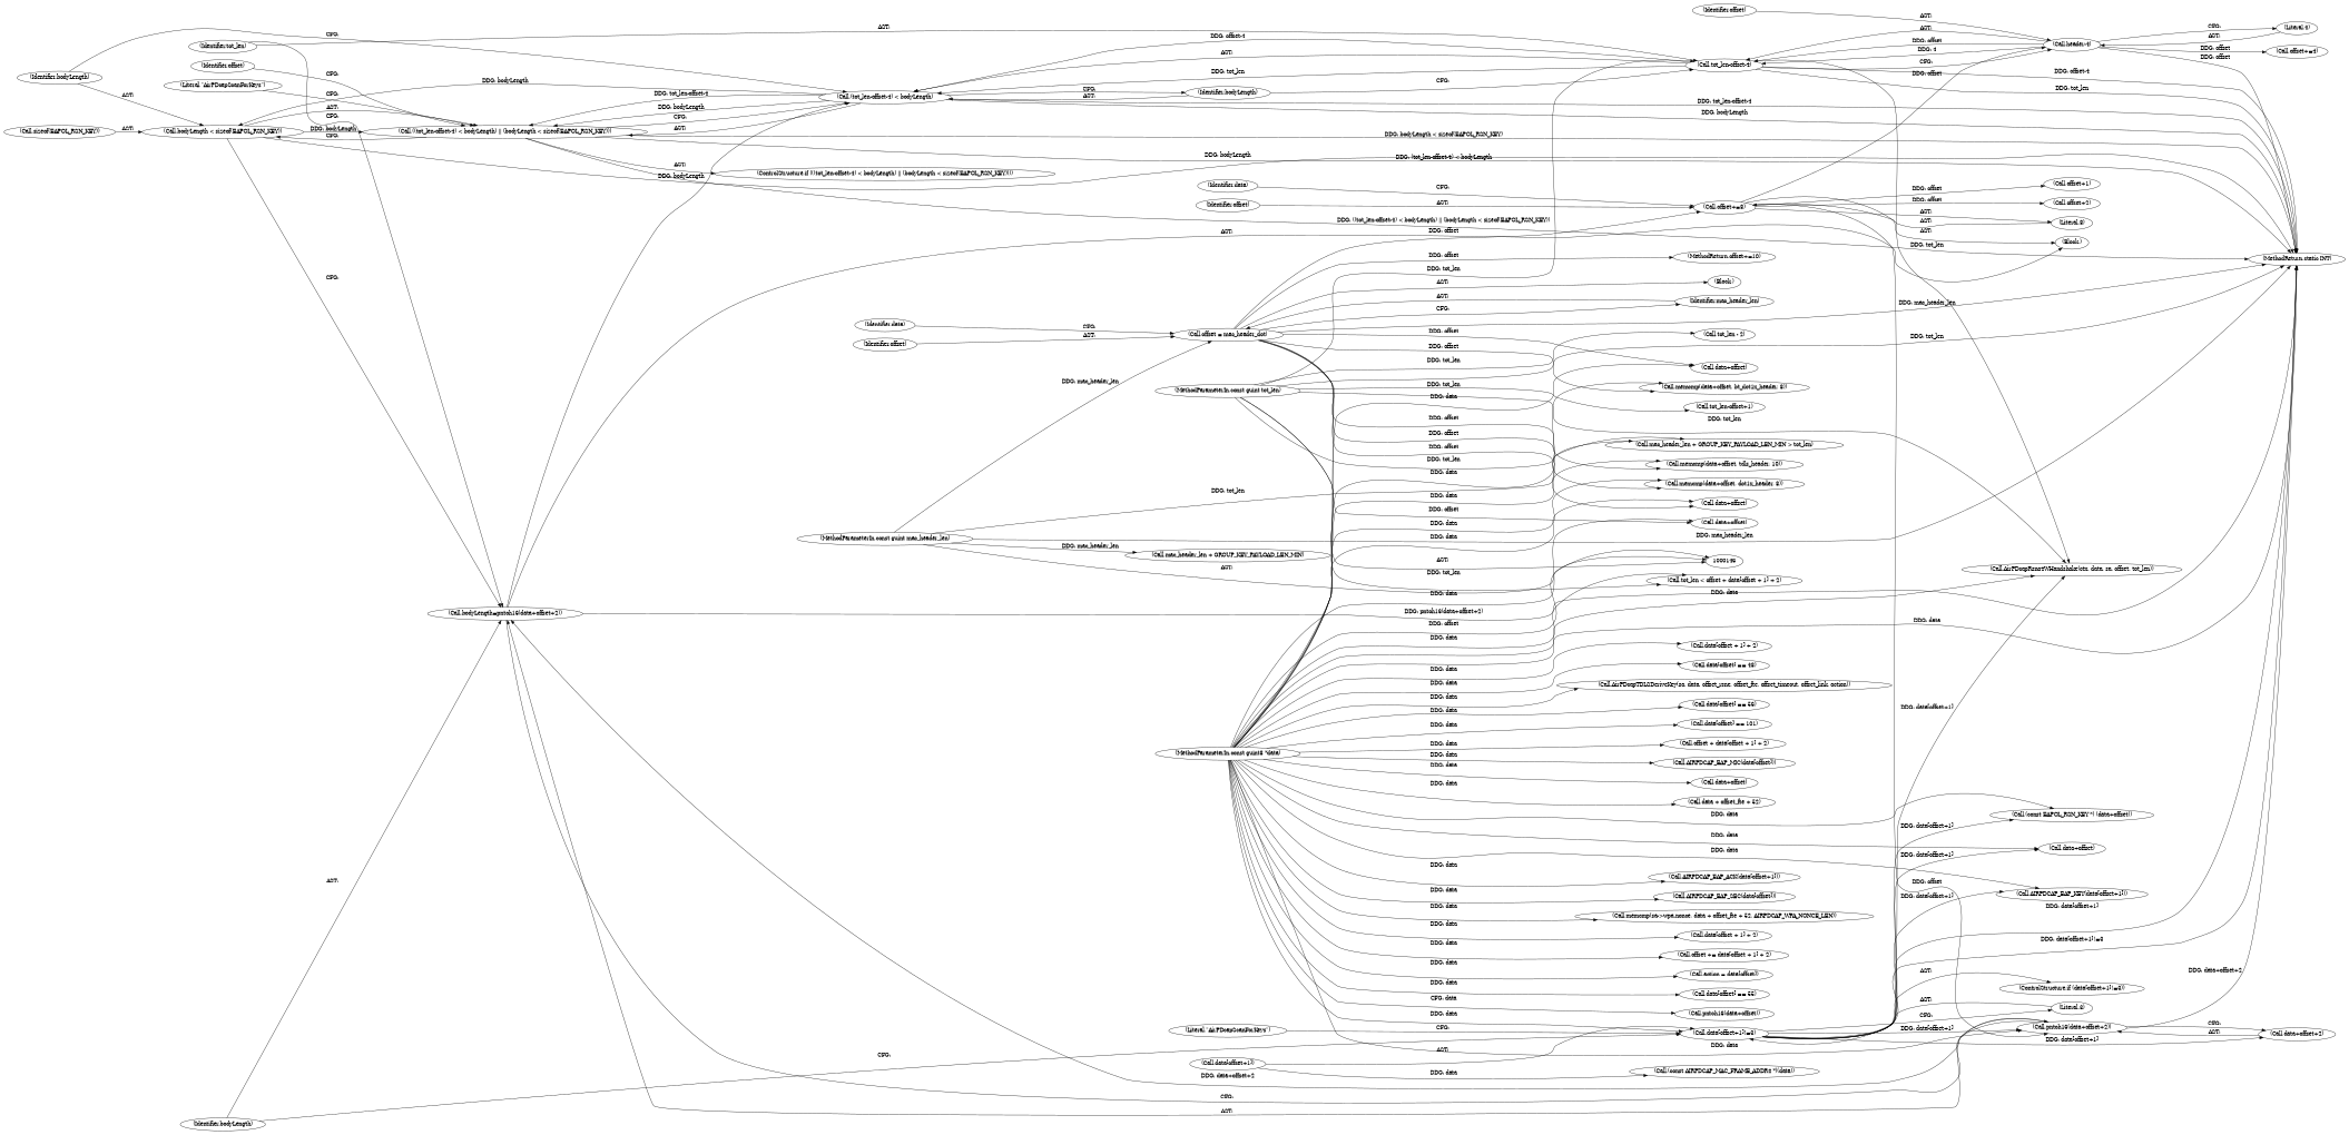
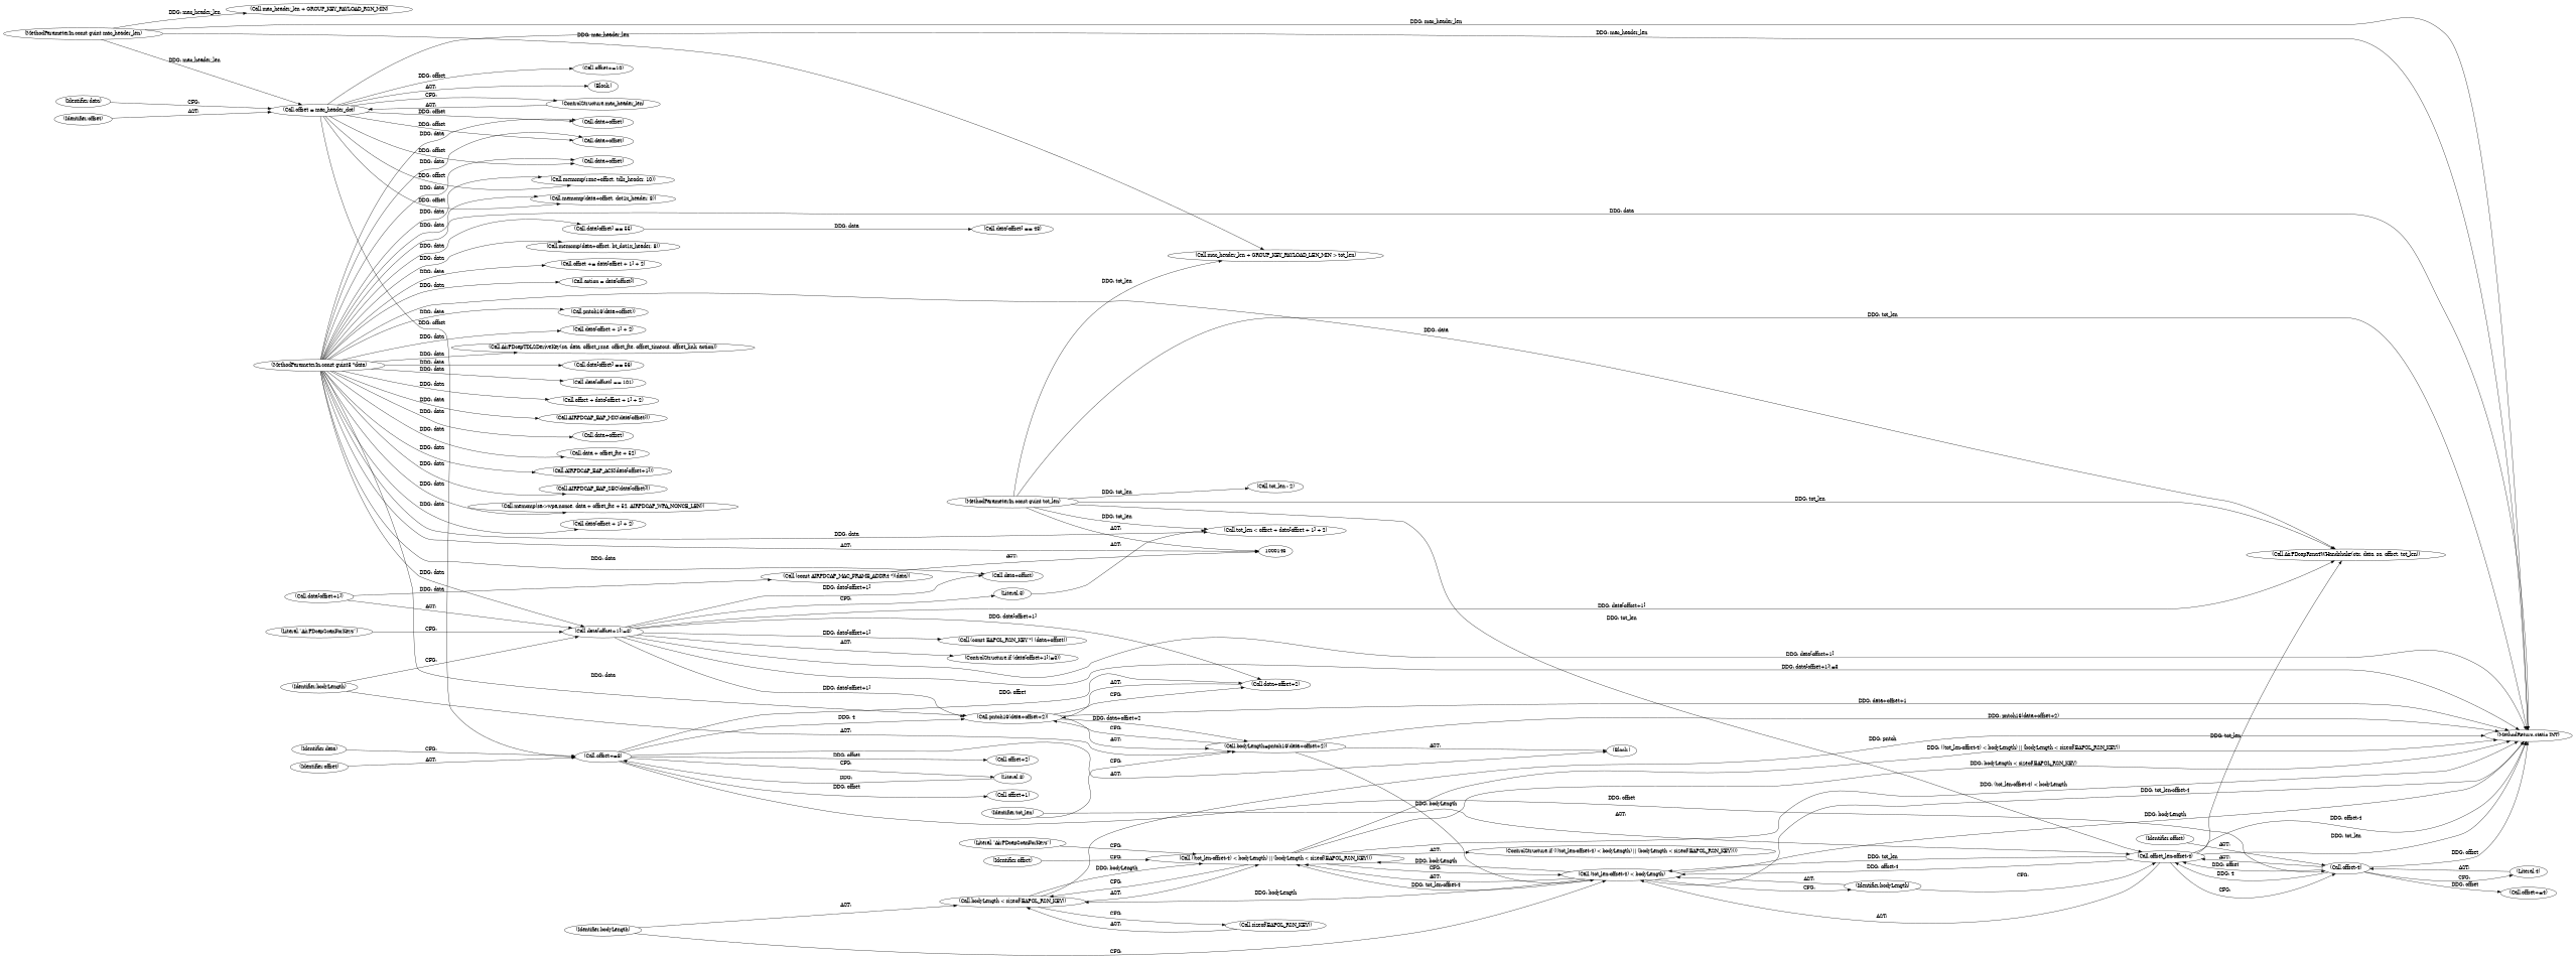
  digraph {
    rankdir=LR
    n1 [label="(Call,bodyLength < sizeof(EAPOL_RSN_KEY))"]
    n2 [label="(Call,((tot_len-offset-4) < bodyLength) || (bodyLength < sizeof(EAPOL_RSN_KEY)))"]
    n3 [label="(MethodReturn,static INT)"]
    n4 [label="(Call,sizeof(EAPOL_RSN_KEY))"]
    n5 [label="(Call,(tot_len-offset-4) < bodyLength)"]
    n6 [label="(ControlStructure,if (((tot_len-offset-4) < bodyLength) || (bodyLength < sizeof(EAPOL_RSN_KEY))))"]
    n7 [label="(Identifier,bodyLength)"]
-   n8 [label="(Call,tot_len-offset-4)"]
-   n9 [label="(Call,header-4)"]
+   n8 [label="(Call,offset_len-offset-4)"]
+   n9 [label="(Call,offset-4)"]
    n10 [label="(Call,AirPDcapRsna4WHandshake(ctx, data, sa, offset, tot_len))"]
    n11 [label="(Literal,4)"]
    n12 [label="(Call,offset+=4)"]
    n13 [label="(MethodParameterIn,const guint tot_len)"]
    n14 [label="(Call,tot_len - 2)"]
    n15 [label="(Call,mac_header_len + GROUP_KEY_PAYLOAD_LEN_MIN > tot_len)"]
    n16 [label="(Call,tot_len < offset + data[offset + 1] + 2)"]
-   n17 [label="(Call,tot_len-offset+1)"]
    1000146
    n19 [label="(Call,offset+=8)"]
    n20 [label="(Call,pntoh16(data+offset+2))"]
    n21 [label="(Call,data+offset+2)"]
    n22 [label="(Block,)"]
    n23 [label="(Call,offset+2)"]
    n24 [label="(Literal,8)"]
    n25 [label="(Call,offset+1)"]
    n26 [label="(Call,bodyLength=pntoh16(data+offset+2))"]
    n27 [label="(Call,offset = mac_header_dot)"]
    n28 [label="(Call,data+offset)"]
    n29 [label="(Block,)"]
    n30 [label="(Call,memcmp(data+offset, bt_dot1x_header, 8))"]
-   n31 [label="(Identifier,mac_header_len)"]
+   n31 [label="(ControlStructure,mac_header_len)"]
    n32 [label="(Call,memcmp(data+offset, dot1x_header, 8))"]
    n33 [label="(Call,data+offset)"]
    n34 [label="(Call,data+offset)"]
-   n35 [label="(MethodReturn,offset+=10)"]
-   n36 [label="(Call,memcmp(data+offset, tdls_header, 10))"]
+   n35 [label="(Call,offset+=10)"]
+   n36 [label="(Call,memcmp(rsne+offset, tdls_header, 10))"]
    n37 [label="(MethodParameterIn,const guint mac_header_len)"]
-   n38 [label="(Call,mac_header_len + GROUP_KEY_PAYLOAD_LEN_MIN)"]
+   n38 [label="(Call,mac_header_len + GROUP_KEY_PAYLOAD_RSN_MIN)"]
    n39 [label="(Call,data[offset+1]!=3)"]
    n40 [label="(Call,(const EAPOL_RSN_KEY *) (data+offset))"]
-   n41 [label="(Call,AIRPDCAP_EAP_KEY(data[offset+1]))"]
    n42 [label="(ControlStructure,if (data[offset+1]!=3))"]
    n43 [label="(Call,data+offset)"]
    n44 [label="(Literal,3)"]
    n45 [label="(MethodParameterIn,const guint8 *data)"]
    n46 [label="(Call,offset += data[offset + 1] + 2)"]
    n47 [label="(Call,action = data[offset])"]
    n48 [label="(Call,data[offset] == 55)"]
    n49 [label="(Call,pntoh16(data+offset))"]
    n50 [label="(Call,data[offset + 1] + 2)"]
    n51 [label="(Call,data[offset] == 48)"]
    n52 [label="(Call,AirPDcapTDLSDeriveKey(sa, data, offset_rsne, offset_fte, offset_timeout, offset_link, action))"]
    n53 [label="(Call,data[offset] == 56)"]
    n54 [label="(Call,data[offset] == 101)"]
    n55 [label="(Call,offset + data[offset + 1] + 2)"]
    n56 [label="(Call,AIRPDCAP_EAP_MIC(data[offset]))"]
    n57 [label="(Call,data+offset)"]
    n58 [label="(Call,data + offset_fte + 52)"]
    n59 [label="(Call,AIRPDCAP_EAP_ACK(data[offset+1]))"]
    n60 [label="(Call,AIRPDCAP_EAP_SEC(data[offset]))"]
    n61 [label="(Call,memcmp(sa->wpa.nonce, data + offset_fte + 52, AIRPDCAP_WPA_NONCE_LEN))"]
    n62 [label="(Call,data[offset + 1] + 2)"]
    n63 [label="(Call,(const AIRPDCAP_MAC_FRAME_ADDR4 *)(data))"]
    n64 [label="(Identifier,tot_len)"]
    n65 [label="(Identifier,data)"]
    n66 [label="(Identifier,data)"]
    n67 [label="(Call,data[offset+1])"]
    n68 [label="(Literal,\"AirPDcapScanForKeys\")"]
    n69 [label="(Identifier,offset)"]
    n70 [label="(Identifier,offset)"]
    n71 [label="(Identifier,offset)"]
    n72 [label="(Identifier,bodyLength)"]
    n73 [label="(Literal,\"AirPDcapScanForKeys\")"]
    n74 [label="(Identifier,bodyLength)"]
    n75 [label="(Identifier,offset)"]
    n1 -> n2 [label="AST: "]
    n1 -> n2 [label="DDG: bodyLength"]
-   n1 -> n3 [label="DDG: bodyLength"]
-   n1 -> n26 [label="CFG: "]
+   n1 -> n3 [label="DDG: pntoh"]
+   n1 -> n4 [label="CFG: "]
    n2 -> n1 [label="CFG: "]
    n2 -> n3 [label="DDG: ((tot_len-offset-4) < bodyLength) || (bodyLength < sizeof(EAPOL_RSN_KEY))"]
    n2 -> n3 [label="DDG: bodyLength < sizeof(EAPOL_RSN_KEY)"]
    n2 -> n3 [label="DDG: (tot_len-offset-4) < bodyLength"]
    n2 -> n5 [label="CFG: "]
    n2 -> n6 [label="AST: "]
    n4 -> n1 [label="AST: "]
    n5 -> n1 [label="DDG: bodyLength"]
    n5 -> n2 [label="AST: "]
    n5 -> n2 [label="DDG: tot_len-offset-4"]
    n5 -> n2 [label="DDG: bodyLength"]
    n5 -> n3 [label="DDG: tot_len-offset-4"]
    n5 -> n3 [label="DDG: bodyLength"]
    n5 -> n7 [label="CFG: "]
    n7 -> n5 [label="AST: "]
    n7 -> n8 [label="CFG: "]
    n8 -> n3 [label="DDG: offset-4"]
    n8 -> n3 [label="DDG: tot_len"]
    n8 -> n5 [label="AST: "]
    n8 -> n5 [label="DDG: tot_len"]
    n8 -> n5 [label="DDG: offset-4"]
    n8 -> n9 [label="CFG: "]
    n8 -> n10 [label="DDG: tot_len"]
    n9 -> n3 [label="DDG: offset"]
    n9 -> n8 [label="AST: "]
    n9 -> n8 [label="DDG: offset"]
    n9 -> n8 [label="DDG: 4"]
    n9 -> n11 [label="CFG: "]
    n9 -> n12 [label="DDG: offset"]
    n11 -> n9 [label="AST: "]
    n13 -> n3 [label="DDG: tot_len"]
    n13 -> n8 [label="DDG: tot_len"]
    n13 -> n10 [label="DDG: tot_len"]
    n13 -> n14 [label="DDG: tot_len"]
    n13 -> n15 [label="DDG: tot_len"]
    n13 -> n16 [label="DDG: tot_len"]
-   n13 -> n17 [label="DDG: tot_len"]
    n13 -> 1000146 [label="AST: "]
    n19 -> n9 [label="DDG: offset"]
-   n19 -> n20 [label="DDG: offset"]
+   n19 -> n20 [label="DDG: 4"]
+   n19 -> n21 [label="DDG: offset"]
    n19 -> n22 [label="AST: "]
    n19 -> n23 [label="DDG: offset"]
-   n19 -> n24 [label="AST: "]
+   n19 -> n24 [label="CFG: "]
    n19 -> n25 [label="DDG: offset"]
-   n20 -> n3 [label="DDG: data+offset+2"]
+   n20 -> n3 [label="DDG: data+offset+1"]
    n20 -> n21 [label="CFG: "]
    n20 -> n26 [label="AST: "]
    n20 -> n26 [label="DDG: data+offset+2"]
    n21 -> n20 [label="AST: "]
-   n24 -> n19 [label="AST: "]
+   n24 -> n19 [label="DDG: "]
    n26 -> n3 [label="DDG: pntoh16(data+offset+2)"]
    n26 -> n5 [label="DDG: bodyLength"]
    n26 -> n20 [label="CFG: "]
    n26 -> n22 [label="AST: "]
    n27 -> n3 [label="DDG: mac_header_len"]
    n27 -> n19 [label="DDG: offset"]
    n27 -> n28 [label="DDG: offset"]
    n27 -> n29 [label="AST: "]
-   n27 -> n30 [label="DDG: offset"]
    n27 -> n31 [label="CFG: "]
    n27 -> n32 [label="DDG: offset"]
    n27 -> n33 [label="DDG: offset"]
    n27 -> n34 [label="DDG: offset"]
    n27 -> n35 [label="DDG: offset"]
    n27 -> n36 [label="DDG: offset"]
    n31 -> n27 [label="AST: "]
    n37 -> n3 [label="DDG: mac_header_len"]
-   n37 -> n15 [label="DDG: tot_len"]
-   n37 -> 1000146 [label="AST: "]
+   n37 -> n15 [label="DDG: mac_header_len"]
+   n63 -> 1000146 [label="AST: "]
    n37 -> n27 [label="DDG: mac_header_len"]
    n37 -> n38 [label="DDG: mac_header_len"]
    n39 -> n3 [label="DDG: data[offset+1]"]
    n39 -> n3 [label="DDG: data[offset+1]!=3"]
    n39 -> n10 [label="DDG: data[offset+1]"]
    n39 -> n20 [label="DDG: data[offset+1]"]
    n39 -> n21 [label="DDG: data[offset+1]"]
    n39 -> n40 [label="DDG: data[offset+1]"]
-   n39 -> n41 [label="DDG: data[offset+1]"]
    n39 -> n42 [label="AST: "]
    n39 -> n43 [label="DDG: data[offset+1]"]
    n39 -> n44 [label="CFG: "]
-   n44 -> n39 [label="AST: "]
+   n44 -> n16 [label="AST: "]
    n45 -> n3 [label="DDG: data"]
    n45 -> n10 [label="DDG: data"]
    n45 -> n16 [label="DDG: data"]
-   n45 -> 1000146 [label="DDG: offset"]
+   n45 -> 1000146 [label="AST: "]
    n45 -> n20 [label="DDG: data"]
    n45 -> n28 [label="DDG: data"]
    n45 -> n30 [label="DDG: data"]
    n45 -> n32 [label="DDG: data"]
    n45 -> n33 [label="DDG: data"]
    n45 -> n34 [label="DDG: data"]
    n45 -> n36 [label="DDG: data"]
    n45 -> n39 [label="DDG: data"]
-   n45 -> n40 [label="DDG: data"]
-   n45 -> n41 [label="DDG: data"]
    n45 -> n43 [label="DDG: data"]
    n45 -> n46 [label="DDG: data"]
    n45 -> n47 [label="DDG: data"]
    n45 -> n48 [label="DDG: data"]
-   n45 -> n49 [label="CFG: data"]
+   n45 -> n49 [label="DDG: data"]
    n45 -> n50 [label="DDG: data"]
-   n45 -> n51 [label="DDG: data"]
+   n48 -> n51 [label="DDG: data"]
    n45 -> n52 [label="DDG: data"]
    n45 -> n53 [label="DDG: data"]
    n45 -> n54 [label="DDG: data"]
    n45 -> n55 [label="DDG: data"]
    n45 -> n56 [label="DDG: data"]
    n45 -> n57 [label="DDG: data"]
    n45 -> n58 [label="DDG: data"]
    n45 -> n59 [label="DDG: data"]
    n45 -> n60 [label="DDG: data"]
    n45 -> n61 [label="DDG: data"]
    n45 -> n62 [label="DDG: data"]
    n64 -> n8 [label="AST: "]
    n64 -> n26 [label="CFG: "]
    n65 -> n27 [label="CFG: "]
    n66 -> n19 [label="CFG: "]
    n67 -> n39 [label="AST: "]
    n67 -> n63 [label="DDG: data"]
    n68 -> n2 [label="CFG: "]
    n69 -> n27 [label="AST: "]
    n70 -> n19 [label="AST: "]
    n71 -> n2 [label="CFG: "]
    n72 -> n26 [label="AST: "]
    n72 -> n39 [label="CFG: "]
    n73 -> n39 [label="CFG: "]
    n74 -> n1 [label="AST: "]
    n74 -> n5 [label="CFG: "]
    n75 -> n9 [label="AST: "]
  }
